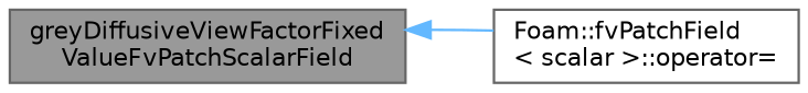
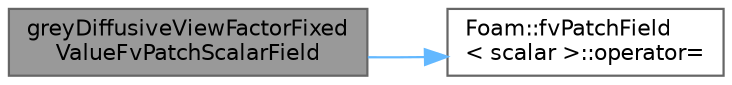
  digraph {
    rankdir=LR
    node [fontname=Helvetica fontsize=10 shape=box style=filled]
    n1 [color=gray40 fillcolor=grey60 fontcolor=black height=0.2 label="greyDiffusiveViewFactorFixed\lValueFvPatchScalarField" width=0.4]
    n2 [color=grey40 fillcolor=white height=0.2 label="Foam::fvPatchField\l\< scalar \>::operator=" width=0.4]
-   n2 -> n1 [color=steelblue1 fontname=Helvetica fontsize=10 labelfontname=Helvetica labelfontsize=10 style=solid]
+   n1 -> n2 [color=steelblue1 fontname=Helvetica fontsize=10 labelfontname=Helvetica labelfontsize=10 style=solid]
  }
